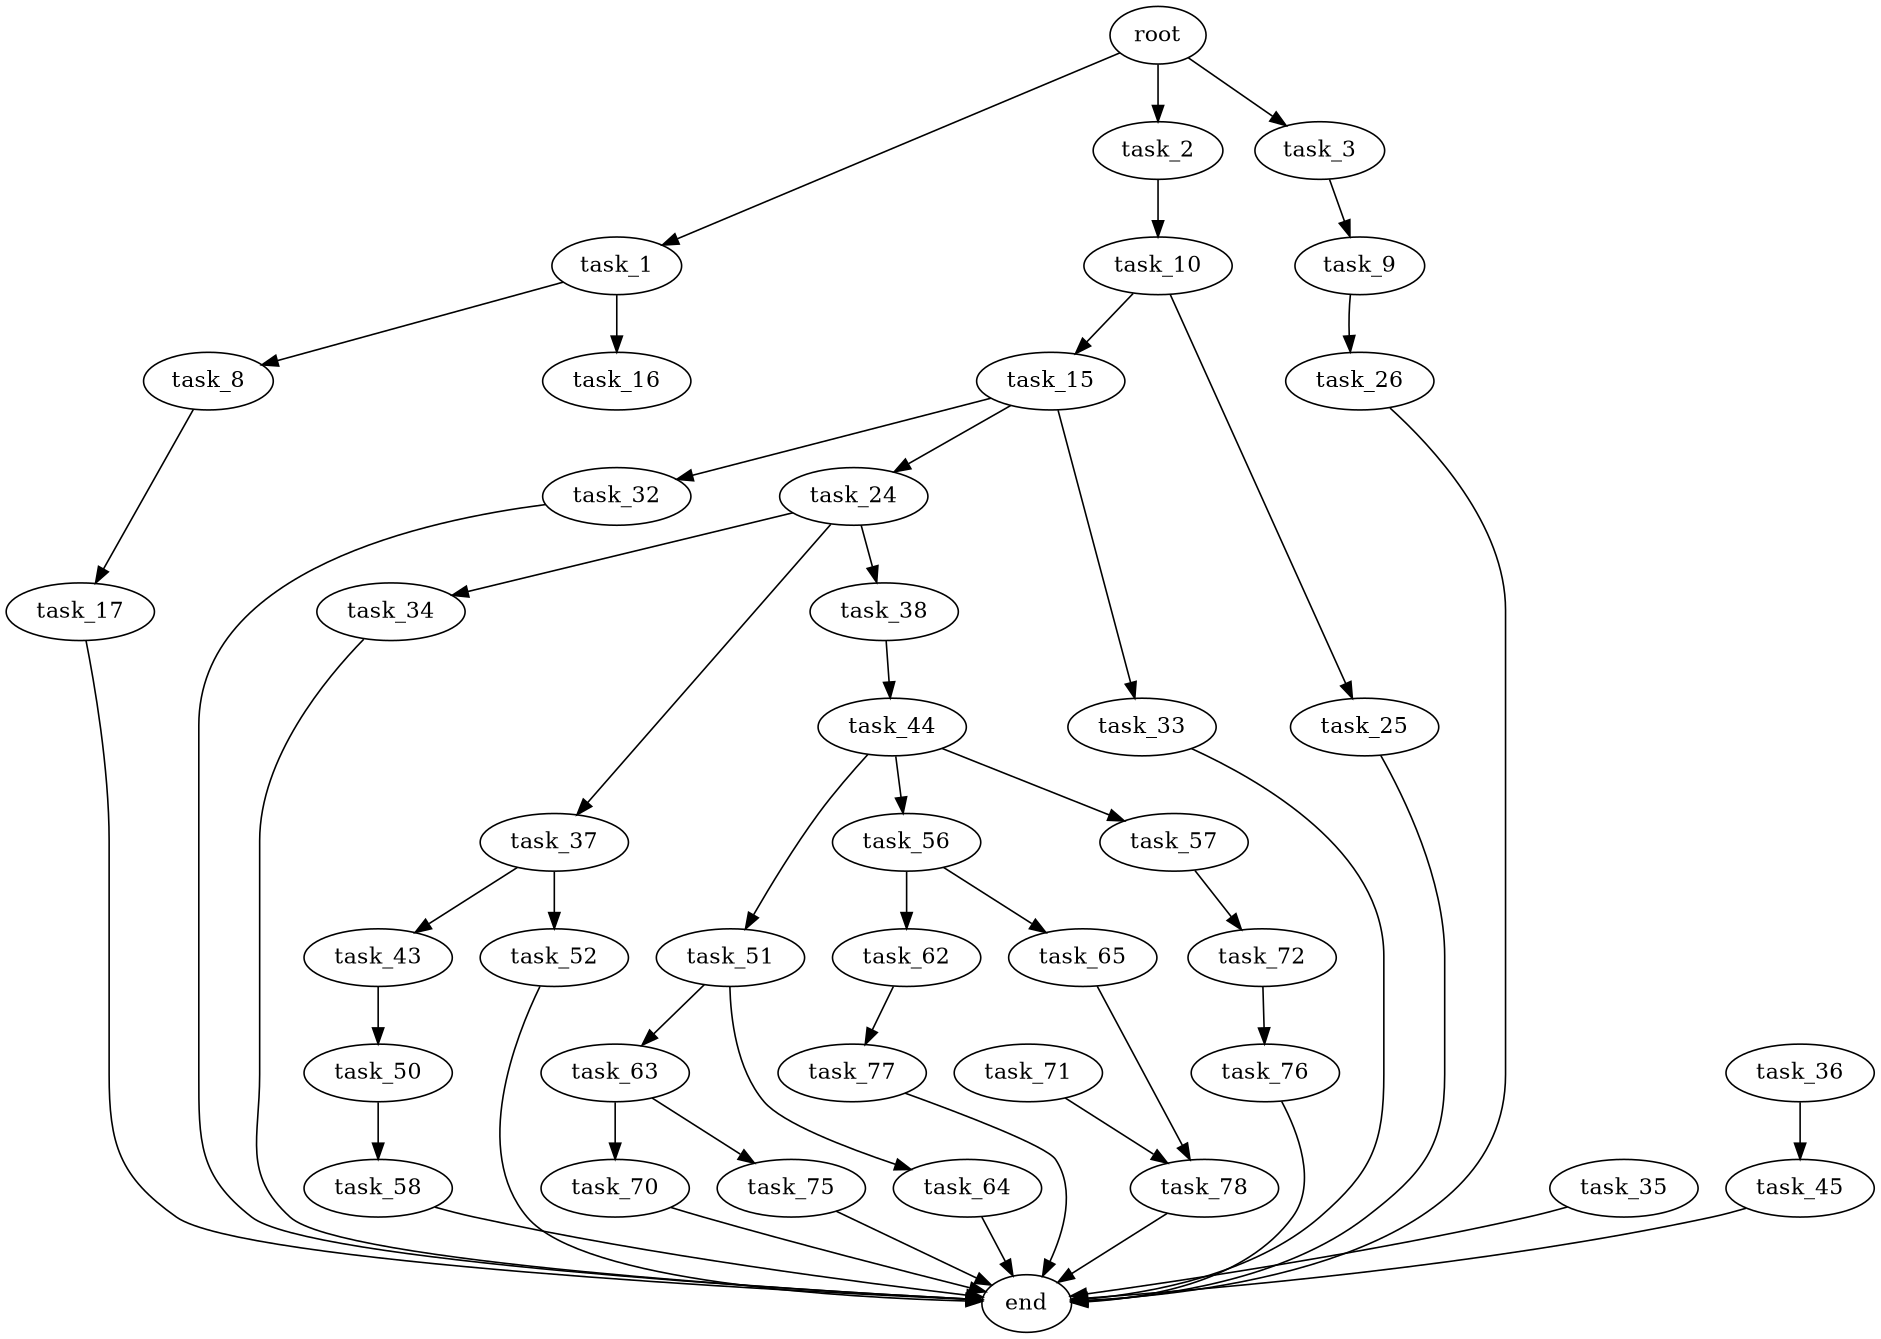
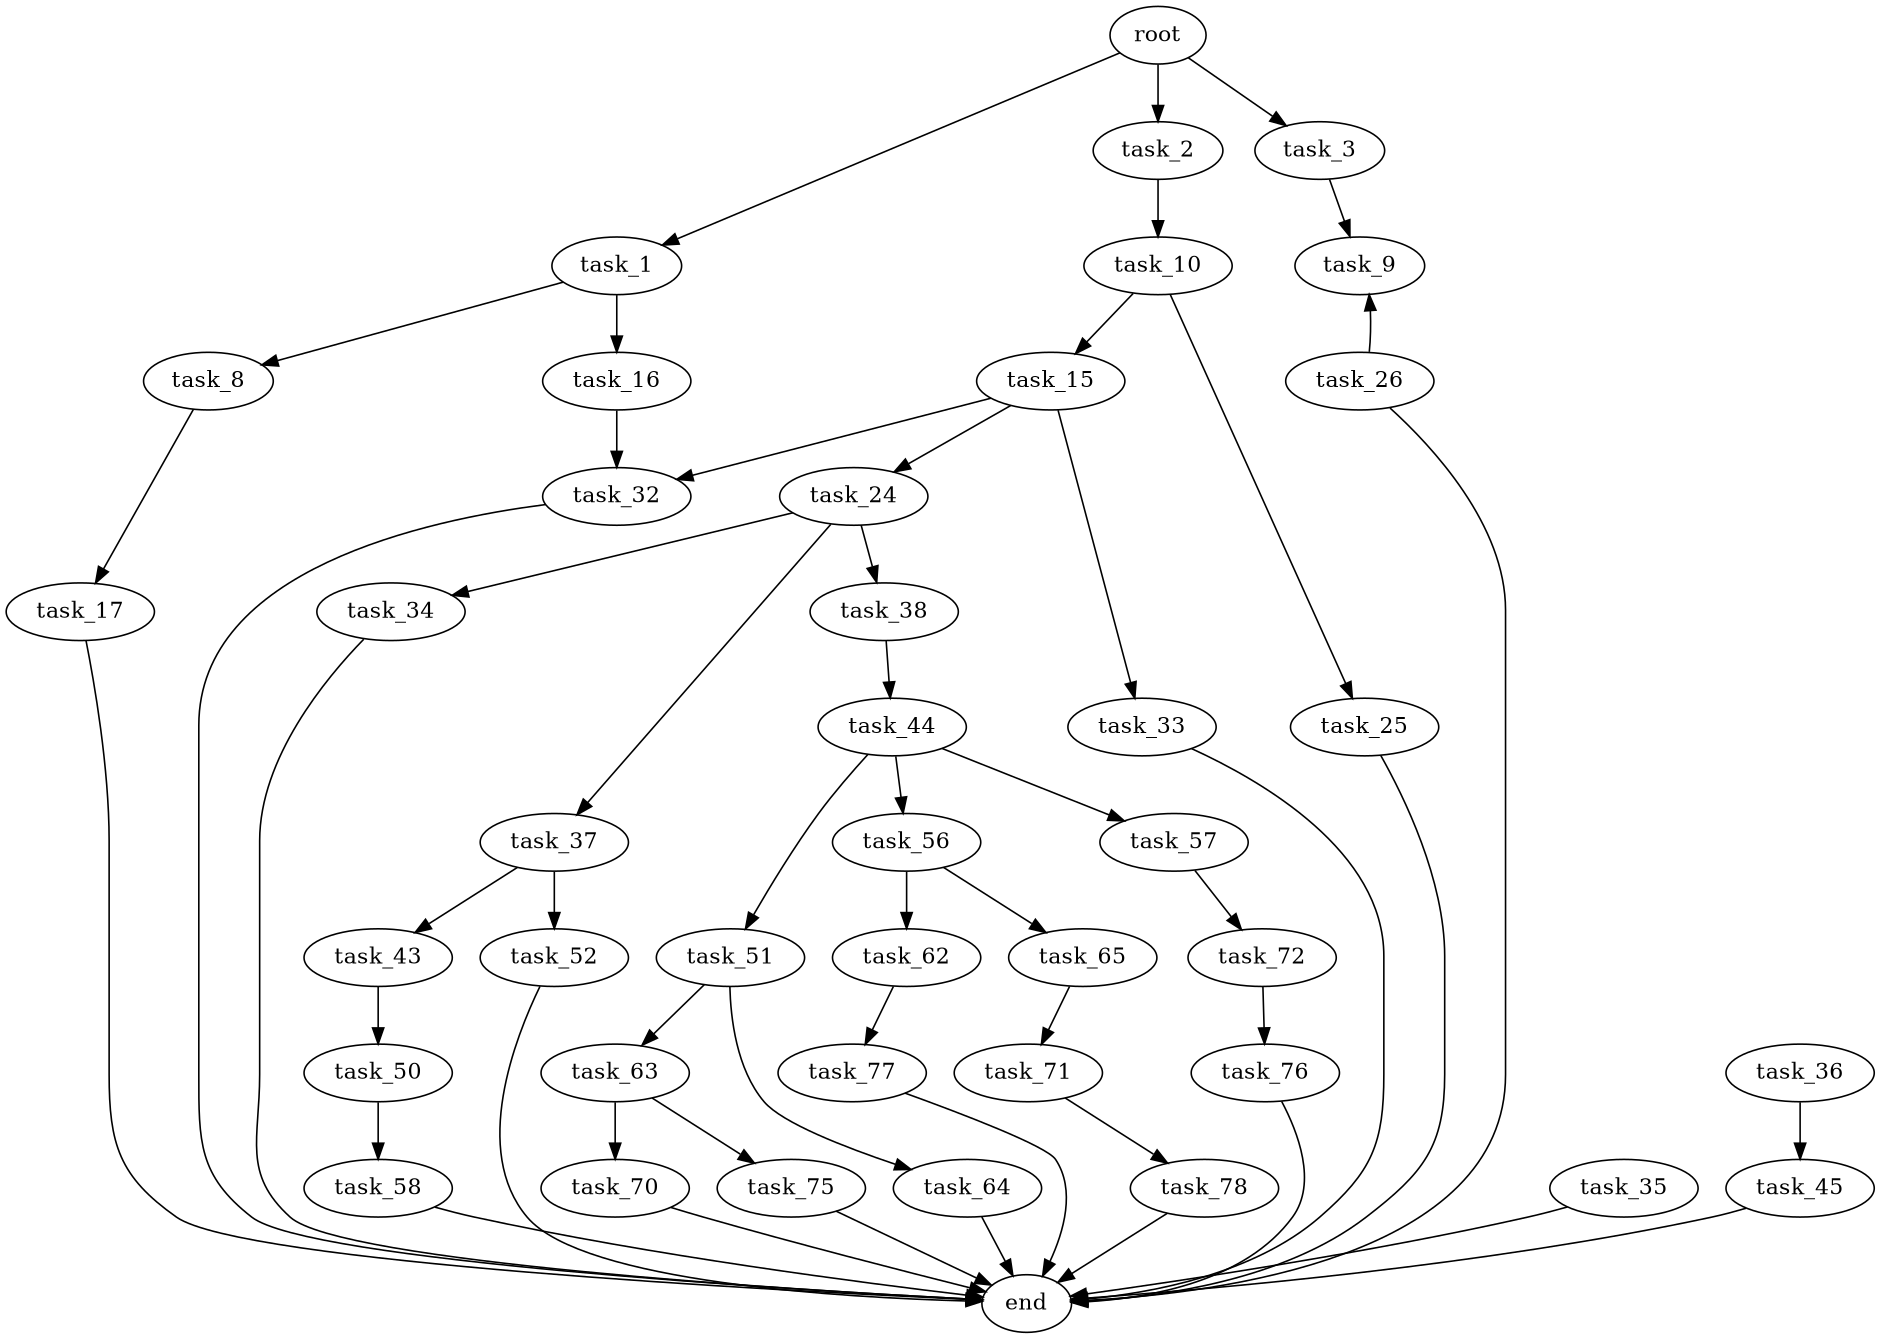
  digraph {
    root
    task_1
    task_2
    task_3
    task_8
    task_16
    task_10
    task_9
    task_17
    task_32
    task_15
    task_25
    task_26
    end
    task_24
    task_33
    task_34
    task_37
    task_38
    task_35
    task_36
    task_45
    task_43
    task_52
    task_44
    task_50
    task_51
    task_56
    task_57
    task_58
    task_63
    task_64
    task_62
    task_65
    task_72
    task_70
    task_75
    task_77
    task_71
    task_76
    task_78
    root -> task_1
    root -> task_2
    root -> task_3
    task_1 -> task_8
    task_1 -> task_16
    task_2 -> task_10
    task_3 -> task_9
    task_8 -> task_17
+   task_16 -> task_32
    task_10 -> task_15
    task_10 -> task_25
-   task_9 -> task_26
+   task_26 -> task_9
    task_17 -> end
    task_32 -> end
    task_15 -> task_32
    task_15 -> task_24
    task_15 -> task_33
    task_25 -> end
    task_26 -> end
    task_24 -> task_34
    task_24 -> task_37
    task_24 -> task_38
    task_33 -> end
    task_34 -> end
    task_37 -> task_43
    task_37 -> task_52
    task_38 -> task_44
    task_35 -> end
    task_36 -> task_45
    task_45 -> end
    task_43 -> task_50
    task_52 -> end
    task_44 -> task_51
    task_44 -> task_56
    task_44 -> task_57
    task_50 -> task_58
    task_51 -> task_63
    task_51 -> task_64
    task_56 -> task_62
    task_56 -> task_65
    task_57 -> task_72
    task_58 -> end
    task_63 -> task_70
    task_63 -> task_75
    task_64 -> end
    task_62 -> task_77
-   task_65 -> task_78
+   task_65 -> task_71
    task_72 -> task_76
    task_70 -> end
    task_75 -> end
    task_77 -> end
    task_71 -> task_78
    task_76 -> end
    task_78 -> end
  }
